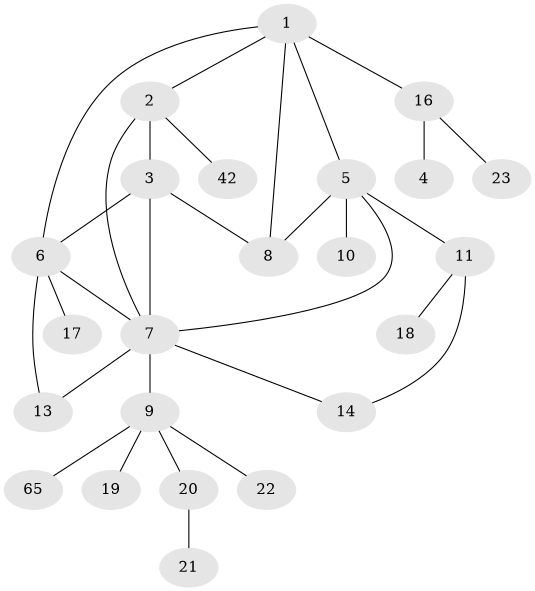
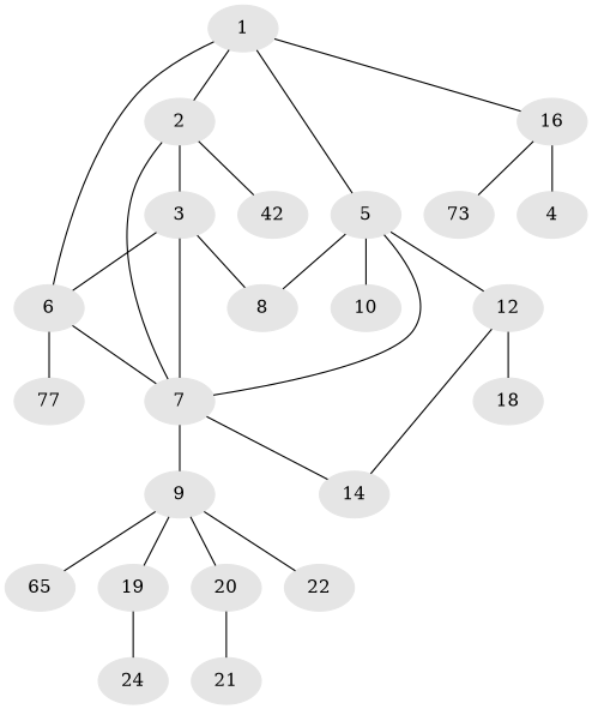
  graph {
    node [color=gray90 style=filled]
    edge [weight=1.0]
    1
    2
    5
    6
    8
    16
    3
    7
    n9 [label=42]
    10
-   11
-   13
-   17
+   11 [label=12]
+   17 [label=77]
    4
-   23
+   23 [label=73]
    9
    14
    18
    n19 [label=65]
    19
    20
    22
+   24
    21
    1 -- 2
    1 -- 5
    1 -- 6
-   1 -- 8
    1 -- 16
    2 -- 3 [weight=9.0]
    2 -- 7
    2 -- n9
    5 -- 8
    5 -- 7
    5 -- 10 [weight=7.0]
    5 -- 11
    6 -- 7
-   6 -- 13
    6 -- 17
    16 -- 4 [weight=5.0]
    16 -- 23 [weight=3.0]
    3 -- 6
    3 -- 8
    3 -- 7
-   7 -- 13
    7 -- 9
    7 -- 14
    11 -- 14
    11 -- 18
    9 -- n19
    9 -- 19
    9 -- 20
    9 -- 22
+   19 -- 24
    20 -- 21
  }
